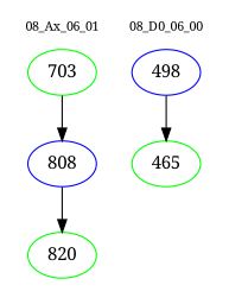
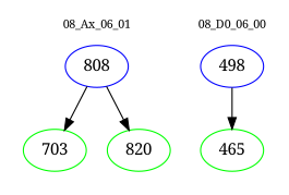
  digraph {
    fontname="Noto Serif"
    node [color=green fontname="Noto Serif"]
    edge [color=black fontname="Noto Serif"]
    n1 [color=blue label=808]
    n2 [label=703]
    n3 [label=820]
    n4 [color=blue label=498]
    n5 [label=465]
    subgraph cluster_1 {
      color=white
      fontsize=10
      label="08_Ax_06_01"
      n1
      n2
      n3
    }
    subgraph cluster_2 {
      color=white
      fontsize=10
      label="08_D0_06_00"
      n4
      n5
    }
-   n2 -> n1
+   n1 -> n2
    n1 -> n3
    n4 -> n5
  }
